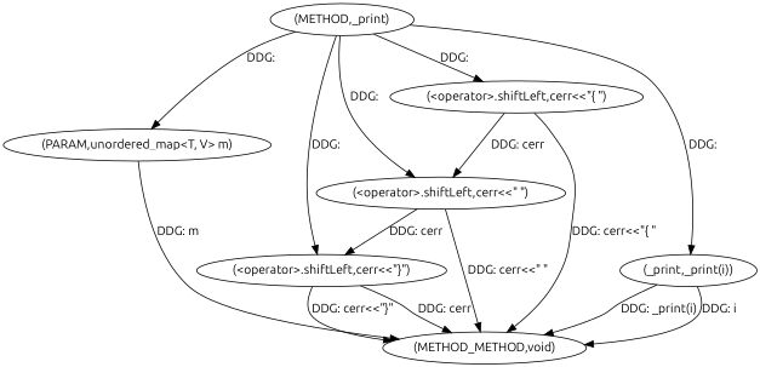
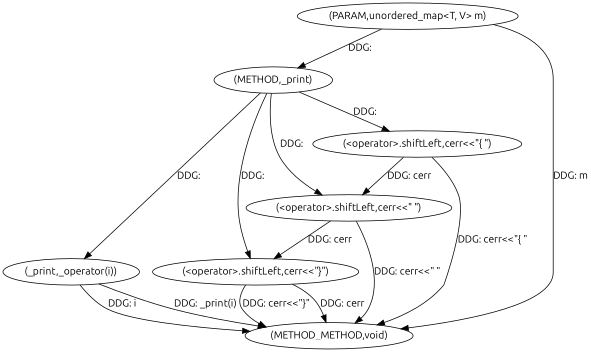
  digraph {
    fontname=Ubuntu
    node [fontname=Ubuntu]
    edge [fontname=Ubuntu]
    n1 [label="(METHOD,_print)"]
    n2 [label="(PARAM,unordered_map<T, V> m)"]
    n3 [label="(<operator>.shiftLeft,cerr<<\"{ \")"]
    n4 [label="(<operator>.shiftLeft,cerr<<\"}\")"]
-   n5 [label="(_print,_print(i))"]
+   n5 [label="(_print,_operator(i))"]
    n6 [label="(<operator>.shiftLeft,cerr<<\" \")"]
    n7 [label="(METHOD_METHOD,void)"]
-   n1 -> n2 [label="DDG: "]
+   n2 -> n1 [label="DDG: "]
    n1 -> n3 [label="DDG: "]
    n1 -> n4 [label="DDG: "]
    n1 -> n5 [label="DDG: "]
    n1 -> n6 [label="DDG: "]
    n2 -> n7 [label="DDG: m"]
    n3 -> n6 [label="DDG: cerr"]
    n3 -> n7 [label="DDG: cerr<<\"{ \""]
    n4 -> n7 [label="DDG: cerr"]
    n4 -> n7 [label="DDG: cerr<<\"}\""]
    n5 -> n7 [label="DDG: _print(i)"]
    n5 -> n7 [label="DDG: i"]
    n6 -> n4 [label="DDG: cerr"]
    n6 -> n7 [label="DDG: cerr<<\" \""]
  }
